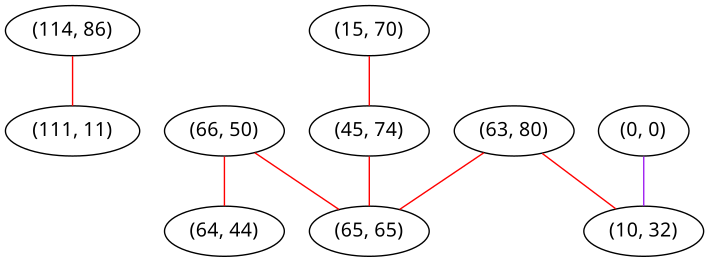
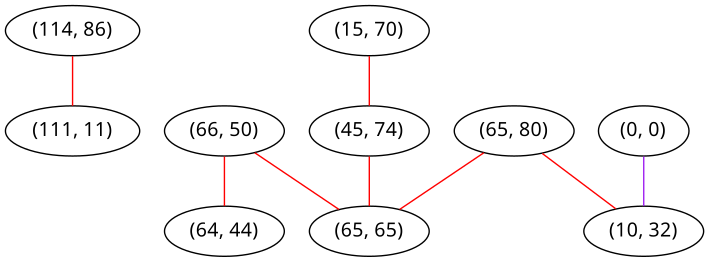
  graph {
    fontname="Noto Sans"
    node [fontname="Noto Sans"]
    edge [color=red fontname="Noto Sans" weight=1]
    "(114, 86)"
    "(111, 11)"
    "(66, 50)"
    "(64, 44)"
    "(65, 65)"
-   "(65, 80)" [label="(63, 80)"]
+   "(65, 80)"
    "(10, 32)"
    "(15, 70)"
    "(45, 74)"
    "(0, 0)"
    "(114, 86)" -- "(111, 11)"
    "(66, 50)" -- "(64, 44)"
    "(66, 50)" -- "(65, 65)"
    "(65, 80)" -- "(65, 65)"
    "(65, 80)" -- "(10, 32)"
    "(15, 70)" -- "(45, 74)"
    "(45, 74)" -- "(65, 65)"
    "(0, 0)" -- "(10, 32)" [color=purple weight=4]
  }
